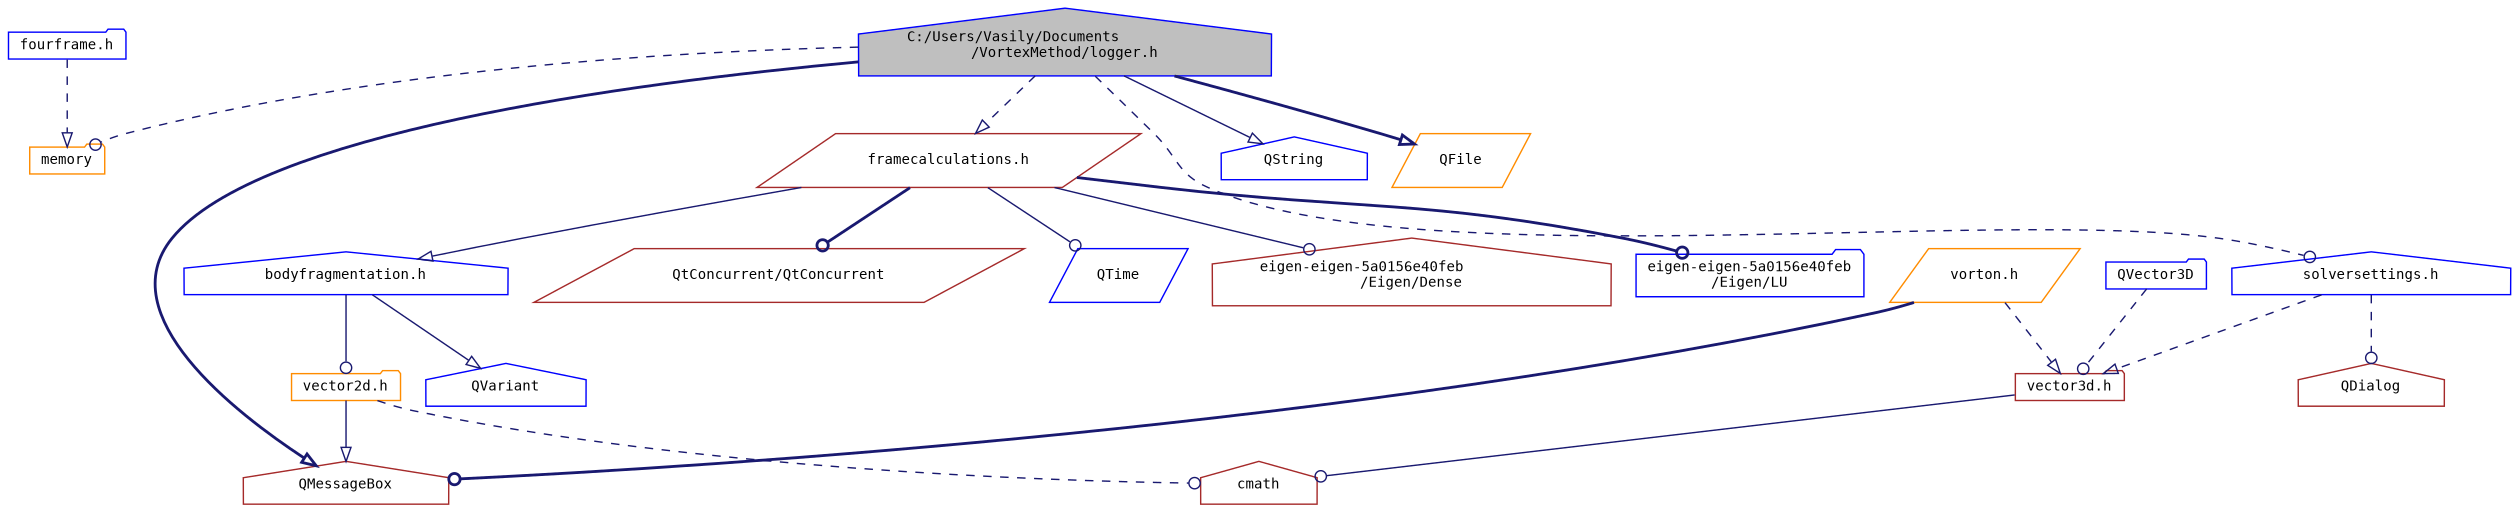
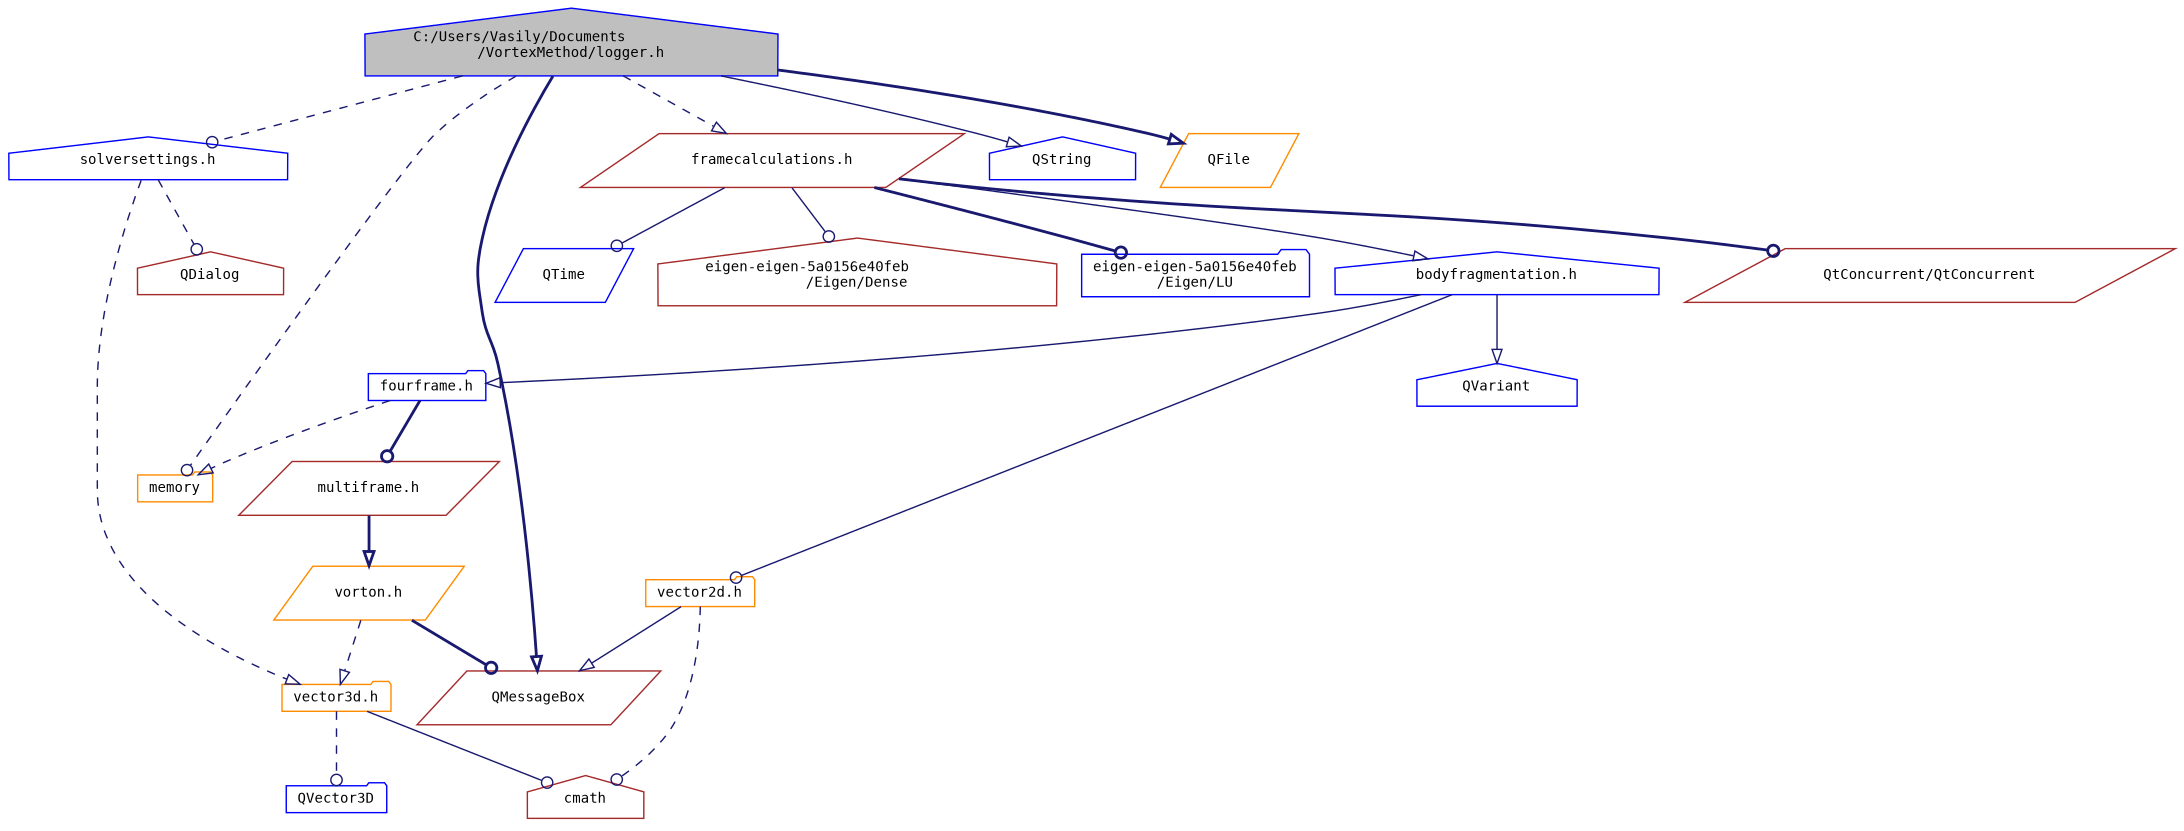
  digraph {
    fontname="DejaVu Sans Mono"
    node [color=blue fillcolor=white fontname="DejaVu Sans Mono" fontsize=10 shape=house style=filled]
    edge [arrowhead=odot color=midnightblue fontname="DejaVu Sans Mono" fontsize=10 labelfontname=Helvetica labelfontsize=10 style=dashed]
    n1 [fillcolor=grey75 fontcolor=black height=0.2 label="C:/Users/Vasily/Documents\l/VortexMethod/logger.h" width=0.4]
    n2 [color=darkorange height=0.2 label=memory shape=folder width=0.4]
    n3 [height=0.2 label=QString width=0.4]
    n4 [color=darkorange height=0.2 label=QFile shape=parallelogram width=0.4]
    n5 [color=brown height=0.2 label="framecalculations.h" shape=parallelogram width=0.4]
-   n6 [color=brown height=0.2 label=QMessageBox width=0.4]
+   n6 [color=brown height=0.2 label=QMessageBox shape=parallelogram width=0.4]
    n7 [height=0.2 label="solversettings.h" width=0.4]
    n8 [color=brown height=0.2 label="QtConcurrent/QtConcurrent" shape=parallelogram width=0.4]
    n9 [height=0.2 label=QTime shape=parallelogram width=0.4]
    n10 [color=brown height=0.2 label="eigen-eigen-5a0156e40feb\l/Eigen/Dense" width=0.4]
    n11 [height=0.2 label="eigen-eigen-5a0156e40feb\l/Eigen/LU" shape=folder width=0.4]
    n12 [height=0.2 label="bodyfragmentation.h" width=0.4]
-   n13 [color=brown height=0.2 label="vector3d.h" shape=folder width=0.4]
+   n13 [color=darkorange height=0.2 label="vector3d.h" shape=folder width=0.4]
    n14 [color=brown height=0.2 label=QDialog width=0.4]
    n15 [height=0.2 label="fourframe.h" shape=folder width=0.4]
    n16 [color=darkorange height=0.2 label="vector2d.h" shape=folder width=0.4]
    n17 [height=0.2 label=QVariant width=0.4]
+   n18 [color=brown height=0.2 label="multiframe.h" shape=parallelogram width=0.4]
    n19 [color=brown height=0.2 label=cmath width=0.4]
    n20 [color=darkorange height=0.2 label="vorton.h" shape=parallelogram width=0.4]
    n21 [height=0.2 label=QVector3D shape=folder width=0.4]
    n1 -> n2
    n1 -> n3 [arrowhead=onormal style=solid]
    n1 -> n4 [arrowhead=onormal style=bold]
    n1 -> n5 [arrowhead=onormal]
    n1 -> n6 [arrowhead=onormal style=bold]
    n1 -> n7
    n5 -> n8 [style=bold]
    n5 -> n9 [style=solid]
    n5 -> n10 [style=solid]
    n5 -> n11 [style=bold]
    n5 -> n12 [arrowhead=onormal style=solid]
    n7 -> n13 [arrowhead=onormal]
    n7 -> n14
+   n12 -> n15 [arrowhead=onormal style=solid]
    n12 -> n16 [style=solid]
    n12 -> n17 [arrowhead=onormal style=solid]
    n13 -> n19 [style=solid]
-   n21 -> n13
+   n13 -> n21
    n15 -> n2 [arrowhead=onormal]
+   n15 -> n18 [style=bold]
    n16 -> n6 [arrowhead=onormal style=solid]
    n16 -> n19
+   n18 -> n20 [arrowhead=onormal style=bold]
    n20 -> n6 [style=bold]
    n20 -> n13 [arrowhead=onormal]
  }
